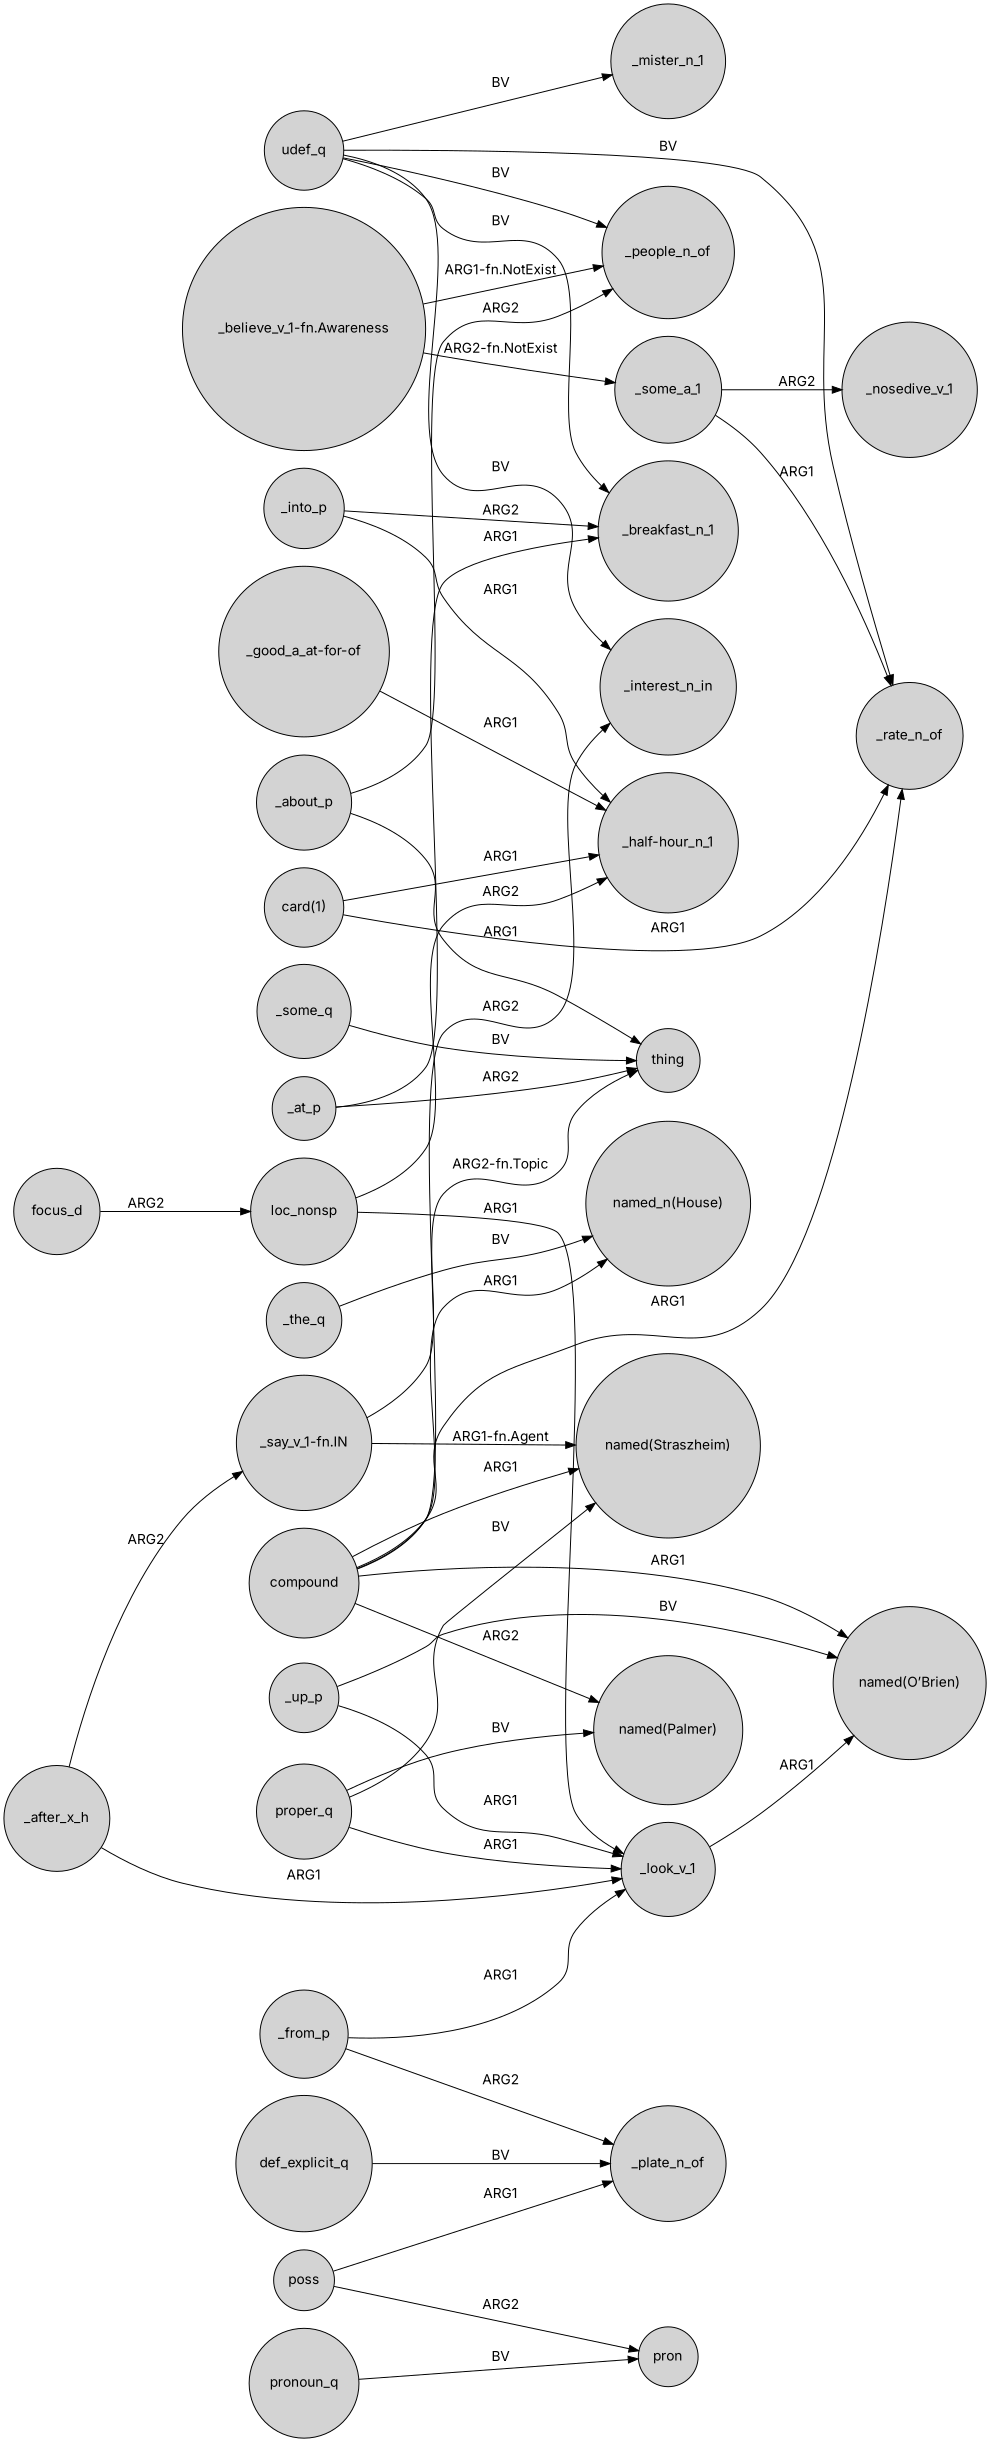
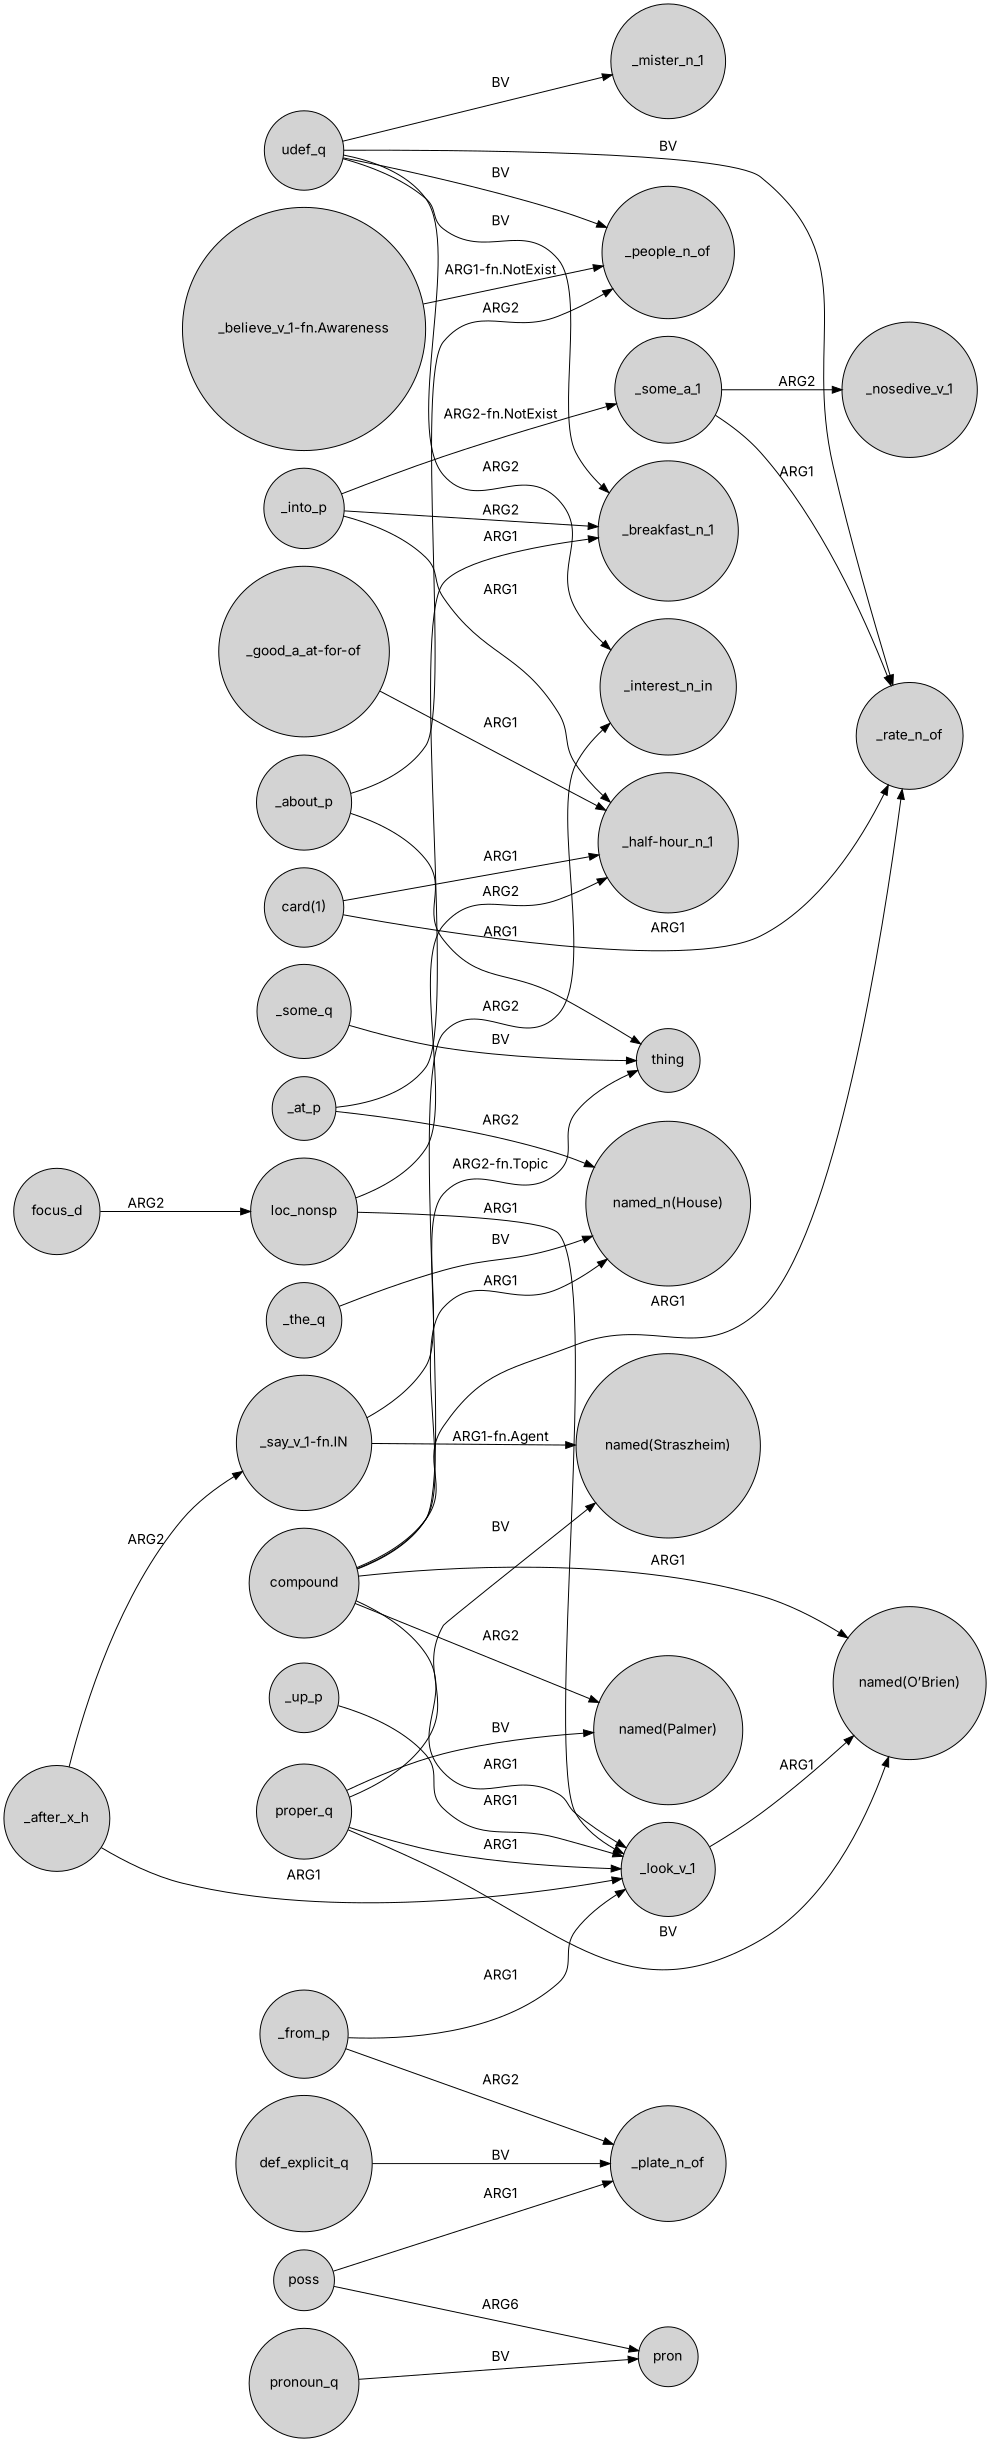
  digraph {
    fontname=Inter
    rankdir=LR
    node [fontname=Inter shape=circle style=filled]
    edge [fontname=Inter]
    focus_d
    loc_nonsp
    _look_v_1
    "_half-hour_n_1"
    "named(O’Brien)"
    def_explicit_q
    _plate_n_of
    poss
    pron
    _about_p
    _people_n_of
    thing
    "_say_v_1-fn.IN"
    "named(Straszheim)"
    udef_q
    _mister_n_1
    _rate_n_of
    _interest_n_in
    _breakfast_n_1
    _some_q
    _after_x_h
    compound
    "named(Palmer)"
    "named_n(House)"
    "card(1)"
    _from_p
    "_believe_v_1-fn.Awareness"
    n28 [label=_some_a_1]
    _nosedive_v_1
    _up_p
    "_good_a_at-for-of"
    _at_p
    _the_q
    proper_q
    pronoun_q
    _into_p
    focus_d -> loc_nonsp [label=ARG2]
    loc_nonsp -> _look_v_1 [label=ARG1]
    loc_nonsp -> "_half-hour_n_1" [label=ARG2]
    _look_v_1 -> "named(O’Brien)" [label=ARG1]
    def_explicit_q -> _plate_n_of [label=BV]
    poss -> _plate_n_of [label=ARG1]
-   poss -> pron [label=ARG2]
+   poss -> pron [label=ARG6]
    _about_p -> _people_n_of [label=ARG2]
    _about_p -> thing [label=ARG1]
    "_say_v_1-fn.IN" -> thing [label="ARG2-fn.Topic"]
    "_say_v_1-fn.IN" -> "named(Straszheim)" [label="ARG1-fn.Agent"]
    udef_q -> _people_n_of [label=BV]
    udef_q -> _mister_n_1 [label=BV]
    udef_q -> _rate_n_of [label=BV]
-   udef_q -> _interest_n_in [label=BV]
+   udef_q -> _interest_n_in [label=ARG2]
    udef_q -> _breakfast_n_1 [label=BV]
    _some_q -> thing [label=BV]
    _after_x_h -> _look_v_1 [label=ARG1]
    _after_x_h -> "_say_v_1-fn.IN" [label=ARG2]
    compound -> "named(O’Brien)" [label=ARG1]
-   compound -> "named(Straszheim)" [label=ARG1]
+   compound -> _look_v_1 [label=ARG1]
    compound -> _rate_n_of [label=ARG1]
    compound -> _interest_n_in [label=ARG2]
    compound -> "named(Palmer)" [label=ARG2]
    compound -> "named_n(House)" [label=ARG1]
    "card(1)" -> "_half-hour_n_1" [label=ARG1]
    "card(1)" -> _rate_n_of [label=ARG1]
    _from_p -> _look_v_1 [label=ARG1]
    _from_p -> _plate_n_of [label=ARG2]
    "_believe_v_1-fn.Awareness" -> _people_n_of [label="ARG1-fn.NotExist"]
-   "_believe_v_1-fn.Awareness" -> n28 [label="ARG2-fn.NotExist"]
+   _into_p -> n28 [label="ARG2-fn.NotExist"]
    n28 -> _rate_n_of [label=ARG1]
    n28 -> _nosedive_v_1 [label=ARG2]
    _up_p -> _look_v_1 [label=ARG1]
    "_good_a_at-for-of" -> "_half-hour_n_1" [label=ARG1]
    _at_p -> _breakfast_n_1 [label=ARG1]
-   _at_p -> thing [label=ARG2]
+   _at_p -> "named_n(House)" [label=ARG2]
    _the_q -> "named_n(House)" [label=BV]
    proper_q -> _look_v_1 [label=ARG1]
-   _up_p -> "named(O’Brien)" [label=BV]
+   proper_q -> "named(O’Brien)" [label=BV]
    proper_q -> "named(Straszheim)" [label=BV]
    proper_q -> "named(Palmer)" [label=BV]
    pronoun_q -> pron [label=BV]
    _into_p -> "_half-hour_n_1" [label=ARG1]
    _into_p -> _breakfast_n_1 [label=ARG2]
  }
